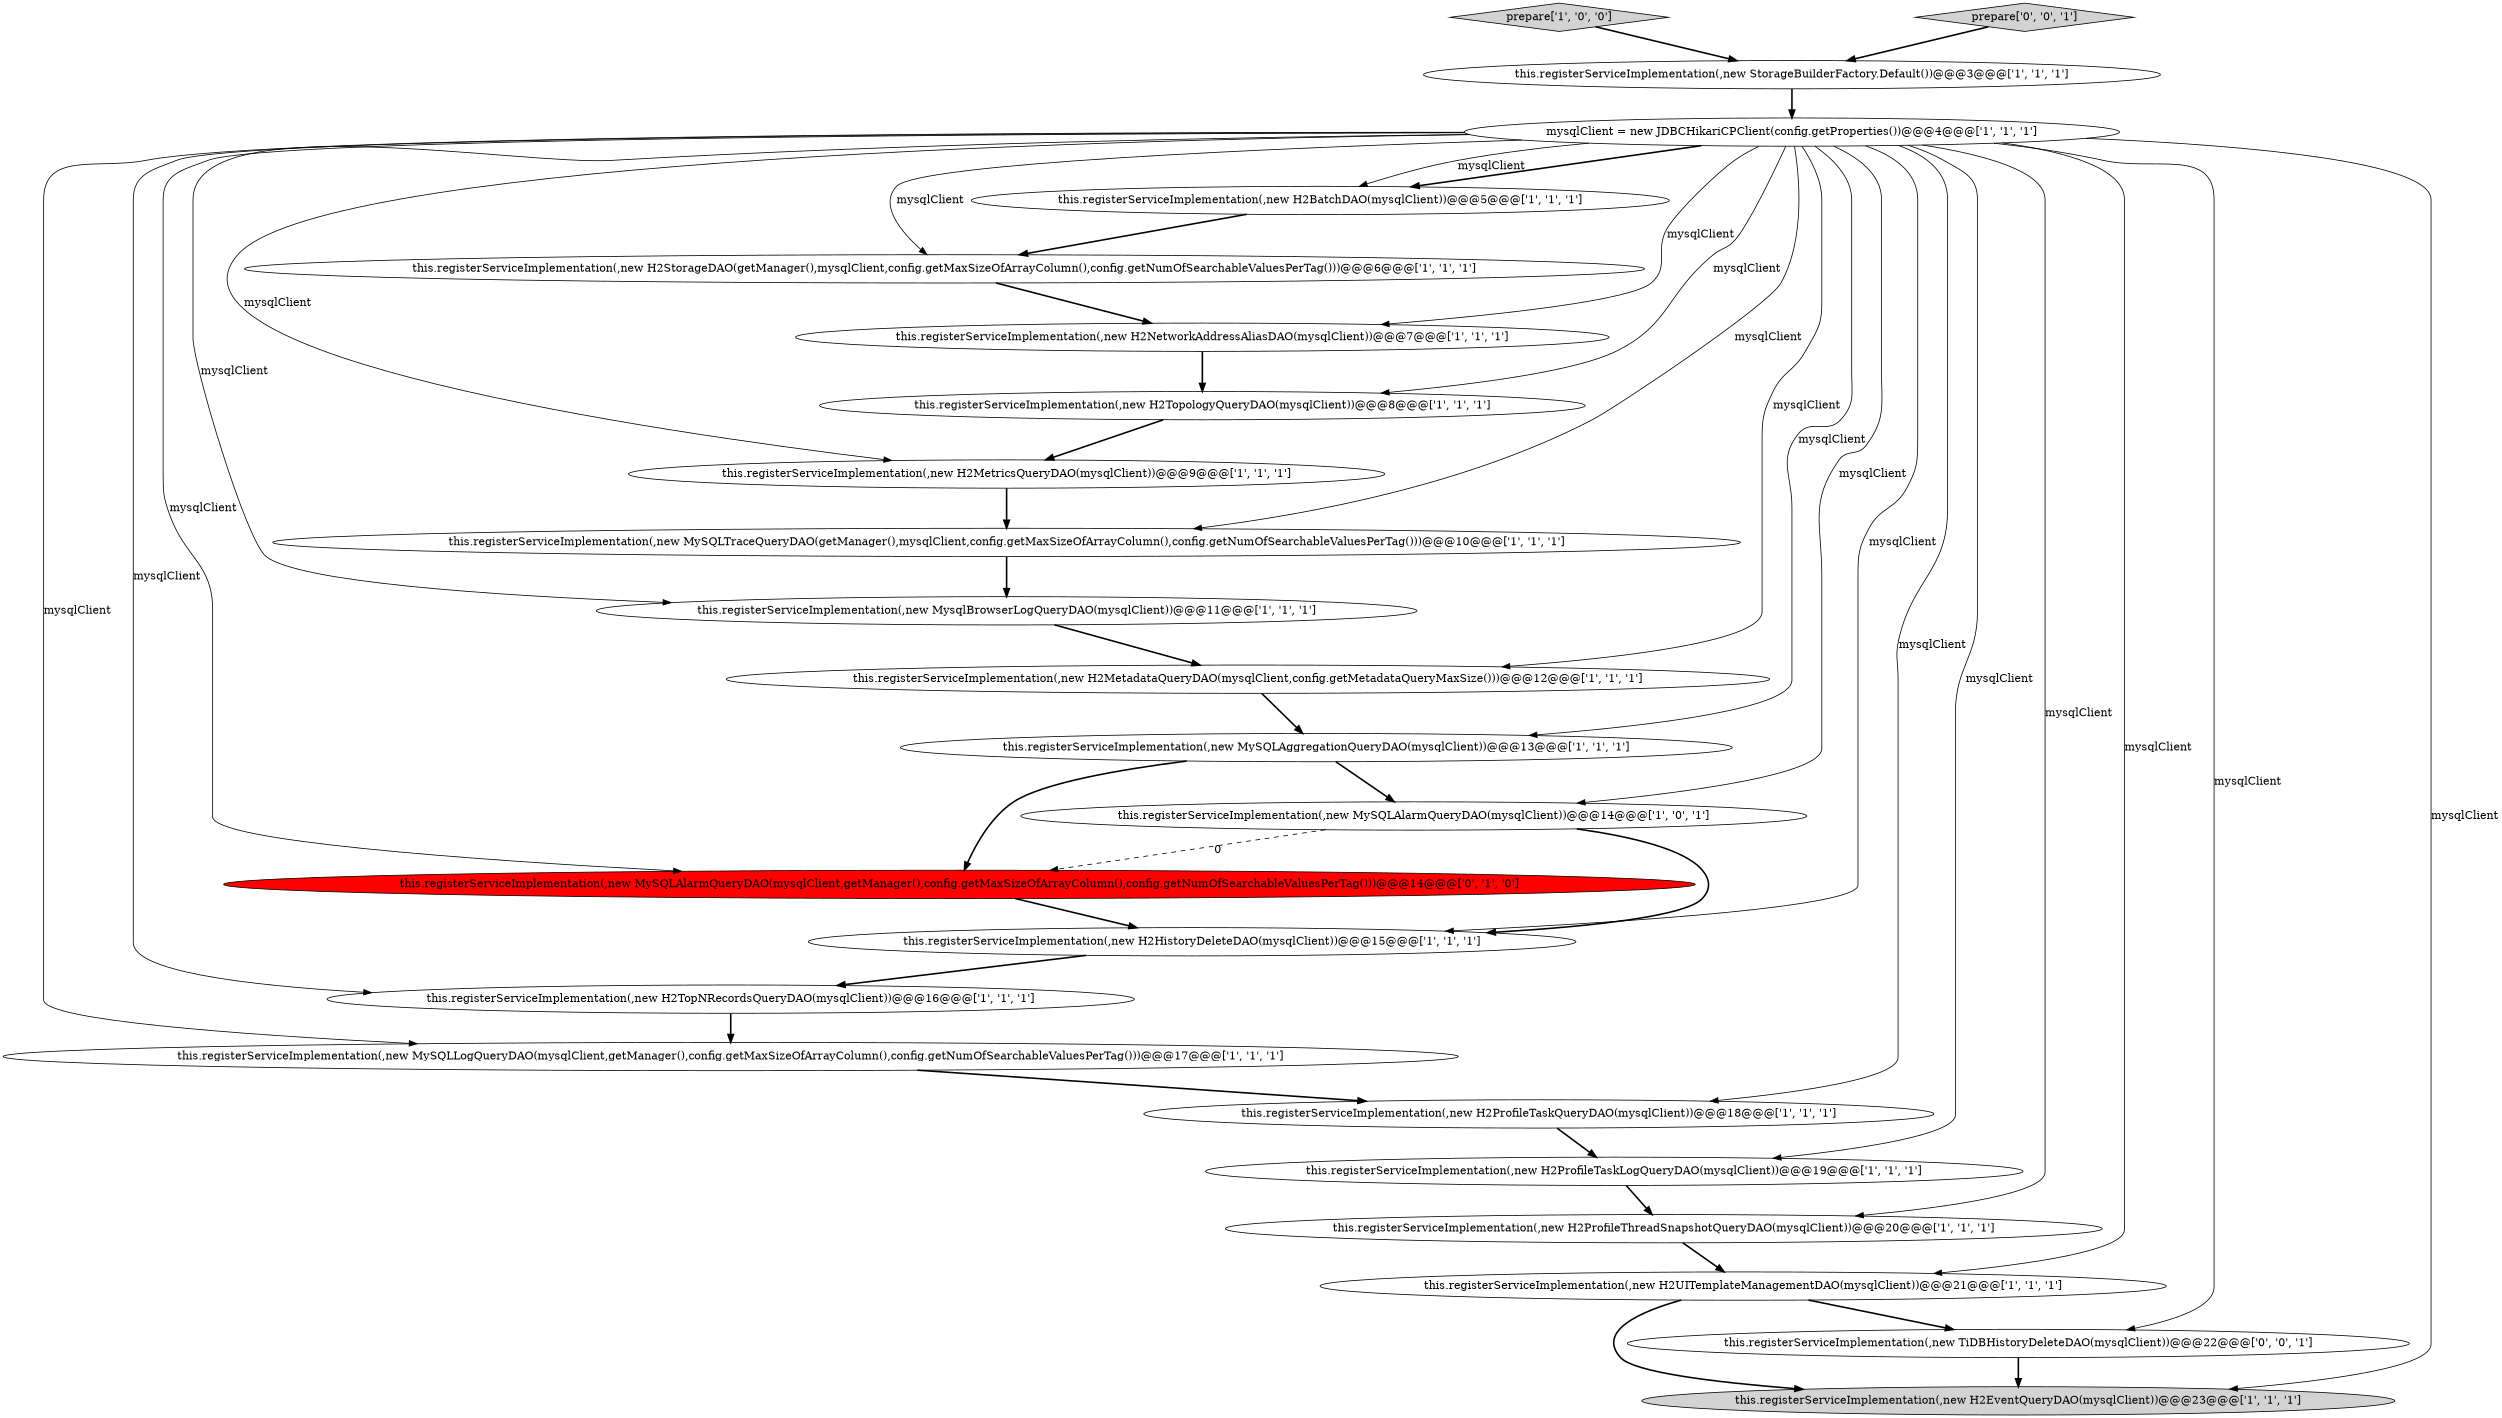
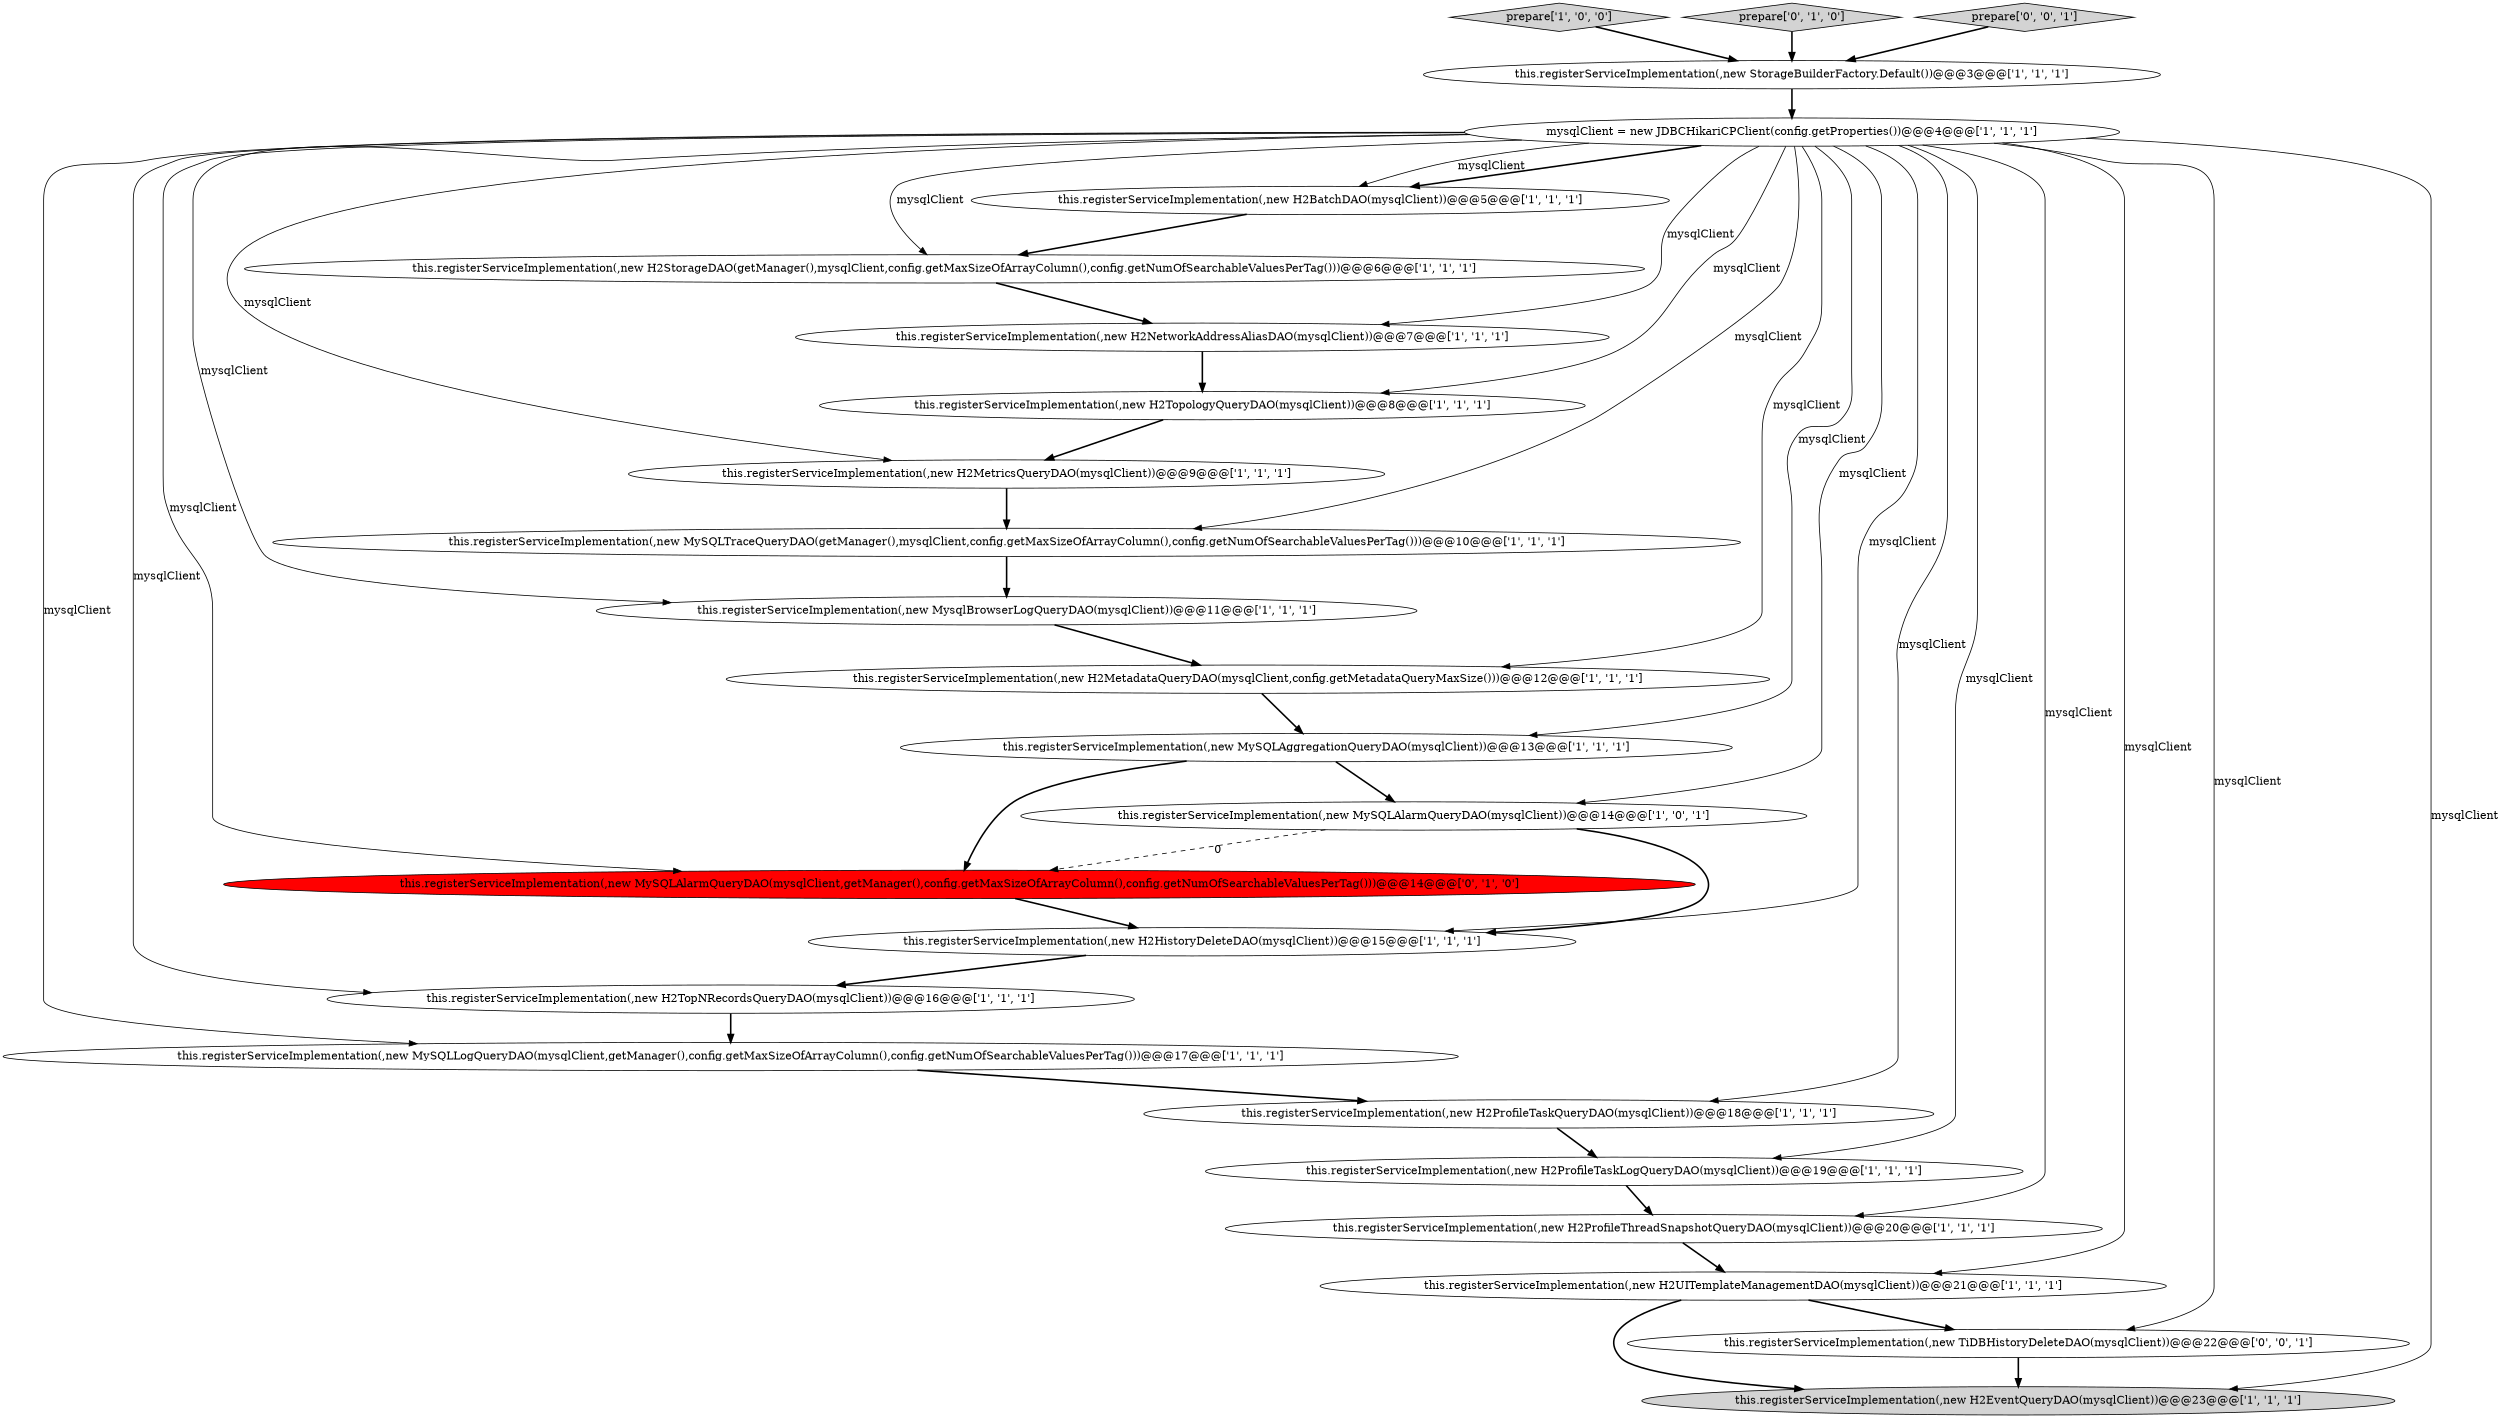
  digraph {
    node [fillcolor=white shape=ellipse style=filled]
    edge [style=bold]
    n1 [fillcolor=lightgray label="this.registerServiceImplementation(,new H2EventQueryDAO(mysqlClient))@@@23@@@['1', '1', '1']"]
    n2 [label="this.registerServiceImplementation(,new H2TopNRecordsQueryDAO(mysqlClient))@@@16@@@['1', '1', '1']"]
    n3 [label="this.registerServiceImplementation(,new MySQLLogQueryDAO(mysqlClient,getManager(),config.getMaxSizeOfArrayColumn(),config.getNumOfSearchableValuesPerTag()))@@@17@@@['1', '1', '1']"]
    n4 [fillcolor=lightgray label="prepare['1', '0', '0']" shape=diamond]
    n5 [label="this.registerServiceImplementation(,new StorageBuilderFactory.Default())@@@3@@@['1', '1', '1']"]
    n6 [fillcolor=red label="this.registerServiceImplementation(,new MySQLAlarmQueryDAO(mysqlClient,getManager(),config.getMaxSizeOfArrayColumn(),config.getNumOfSearchableValuesPerTag()))@@@14@@@['0', '1', '0']"]
    n7 [label="this.registerServiceImplementation(,new H2HistoryDeleteDAO(mysqlClient))@@@15@@@['1', '1', '1']"]
    n8 [label="this.registerServiceImplementation(,new H2ProfileTaskLogQueryDAO(mysqlClient))@@@19@@@['1', '1', '1']"]
    n9 [label="this.registerServiceImplementation(,new H2ProfileThreadSnapshotQueryDAO(mysqlClient))@@@20@@@['1', '1', '1']"]
+   n10 [fillcolor=lightgray label="prepare['0', '1', '0']" shape=diamond]
    n11 [label="this.registerServiceImplementation(,new H2UITemplateManagementDAO(mysqlClient))@@@21@@@['1', '1', '1']"]
    n12 [label="this.registerServiceImplementation(,new TiDBHistoryDeleteDAO(mysqlClient))@@@22@@@['0', '0', '1']"]
    n13 [label="this.registerServiceImplementation(,new H2BatchDAO(mysqlClient))@@@5@@@['1', '1', '1']"]
    n14 [label="this.registerServiceImplementation(,new H2StorageDAO(getManager(),mysqlClient,config.getMaxSizeOfArrayColumn(),config.getNumOfSearchableValuesPerTag()))@@@6@@@['1', '1', '1']"]
    n15 [label="this.registerServiceImplementation(,new H2MetadataQueryDAO(mysqlClient,config.getMetadataQueryMaxSize()))@@@12@@@['1', '1', '1']"]
    n16 [label="this.registerServiceImplementation(,new MySQLAggregationQueryDAO(mysqlClient))@@@13@@@['1', '1', '1']"]
    n17 [label="this.registerServiceImplementation(,new MySQLAlarmQueryDAO(mysqlClient))@@@14@@@['1', '0', '1']"]
    n18 [label="mysqlClient = new JDBCHikariCPClient(config.getProperties())@@@4@@@['1', '1', '1']"]
    n19 [label="this.registerServiceImplementation(,new MySQLTraceQueryDAO(getManager(),mysqlClient,config.getMaxSizeOfArrayColumn(),config.getNumOfSearchableValuesPerTag()))@@@10@@@['1', '1', '1']"]
    n20 [label="this.registerServiceImplementation(,new H2NetworkAddressAliasDAO(mysqlClient))@@@7@@@['1', '1', '1']"]
    n21 [label="this.registerServiceImplementation(,new MysqlBrowserLogQueryDAO(mysqlClient))@@@11@@@['1', '1', '1']"]
    n22 [label="this.registerServiceImplementation(,new H2TopologyQueryDAO(mysqlClient))@@@8@@@['1', '1', '1']"]
    n23 [label="this.registerServiceImplementation(,new H2MetricsQueryDAO(mysqlClient))@@@9@@@['1', '1', '1']"]
    n24 [label="this.registerServiceImplementation(,new H2ProfileTaskQueryDAO(mysqlClient))@@@18@@@['1', '1', '1']"]
    n25 [fillcolor=lightgray label="prepare['0', '0', '1']" shape=diamond]
    n2 -> n3
    n3 -> n24
    n4 -> n5
    n5 -> n18
    n6 -> n7
    n7 -> n2
    n8 -> n9
    n9 -> n11
+   n10 -> n5
    n11 -> n1
    n11 -> n12
    n12 -> n1
    n13 -> n14
    n14 -> n20
    n15 -> n16
    n16 -> n6
    n16 -> n17
    n17 -> n6 [label=0 style=dashed]
    n17 -> n7
    n18 -> n1 [label=mysqlClient style=solid]
    n18 -> n2 [label=mysqlClient style=solid]
    n18 -> n3 [label=mysqlClient style=solid]
    n18 -> n6 [label=mysqlClient style=solid]
    n18 -> n7 [label=mysqlClient style=solid]
    n18 -> n8 [label=mysqlClient style=solid]
    n18 -> n9 [label=mysqlClient style=solid]
    n18 -> n11 [label=mysqlClient style=solid]
    n18 -> n12 [label=mysqlClient style=solid]
    n18 -> n13
    n18 -> n13 [label=mysqlClient style=solid]
    n18 -> n14 [label=mysqlClient style=solid]
    n18 -> n15 [label=mysqlClient style=solid]
    n18 -> n16 [label=mysqlClient style=solid]
    n18 -> n17 [label=mysqlClient style=solid]
    n18 -> n19 [label=mysqlClient style=solid]
    n18 -> n20 [label=mysqlClient style=solid]
    n18 -> n21 [label=mysqlClient style=solid]
    n18 -> n22 [label=mysqlClient style=solid]
    n18 -> n23 [label=mysqlClient style=solid]
    n18 -> n24 [label=mysqlClient style=solid]
    n19 -> n21
    n20 -> n22
    n21 -> n15
    n22 -> n23
    n23 -> n19
    n24 -> n8
    n25 -> n5
  }
